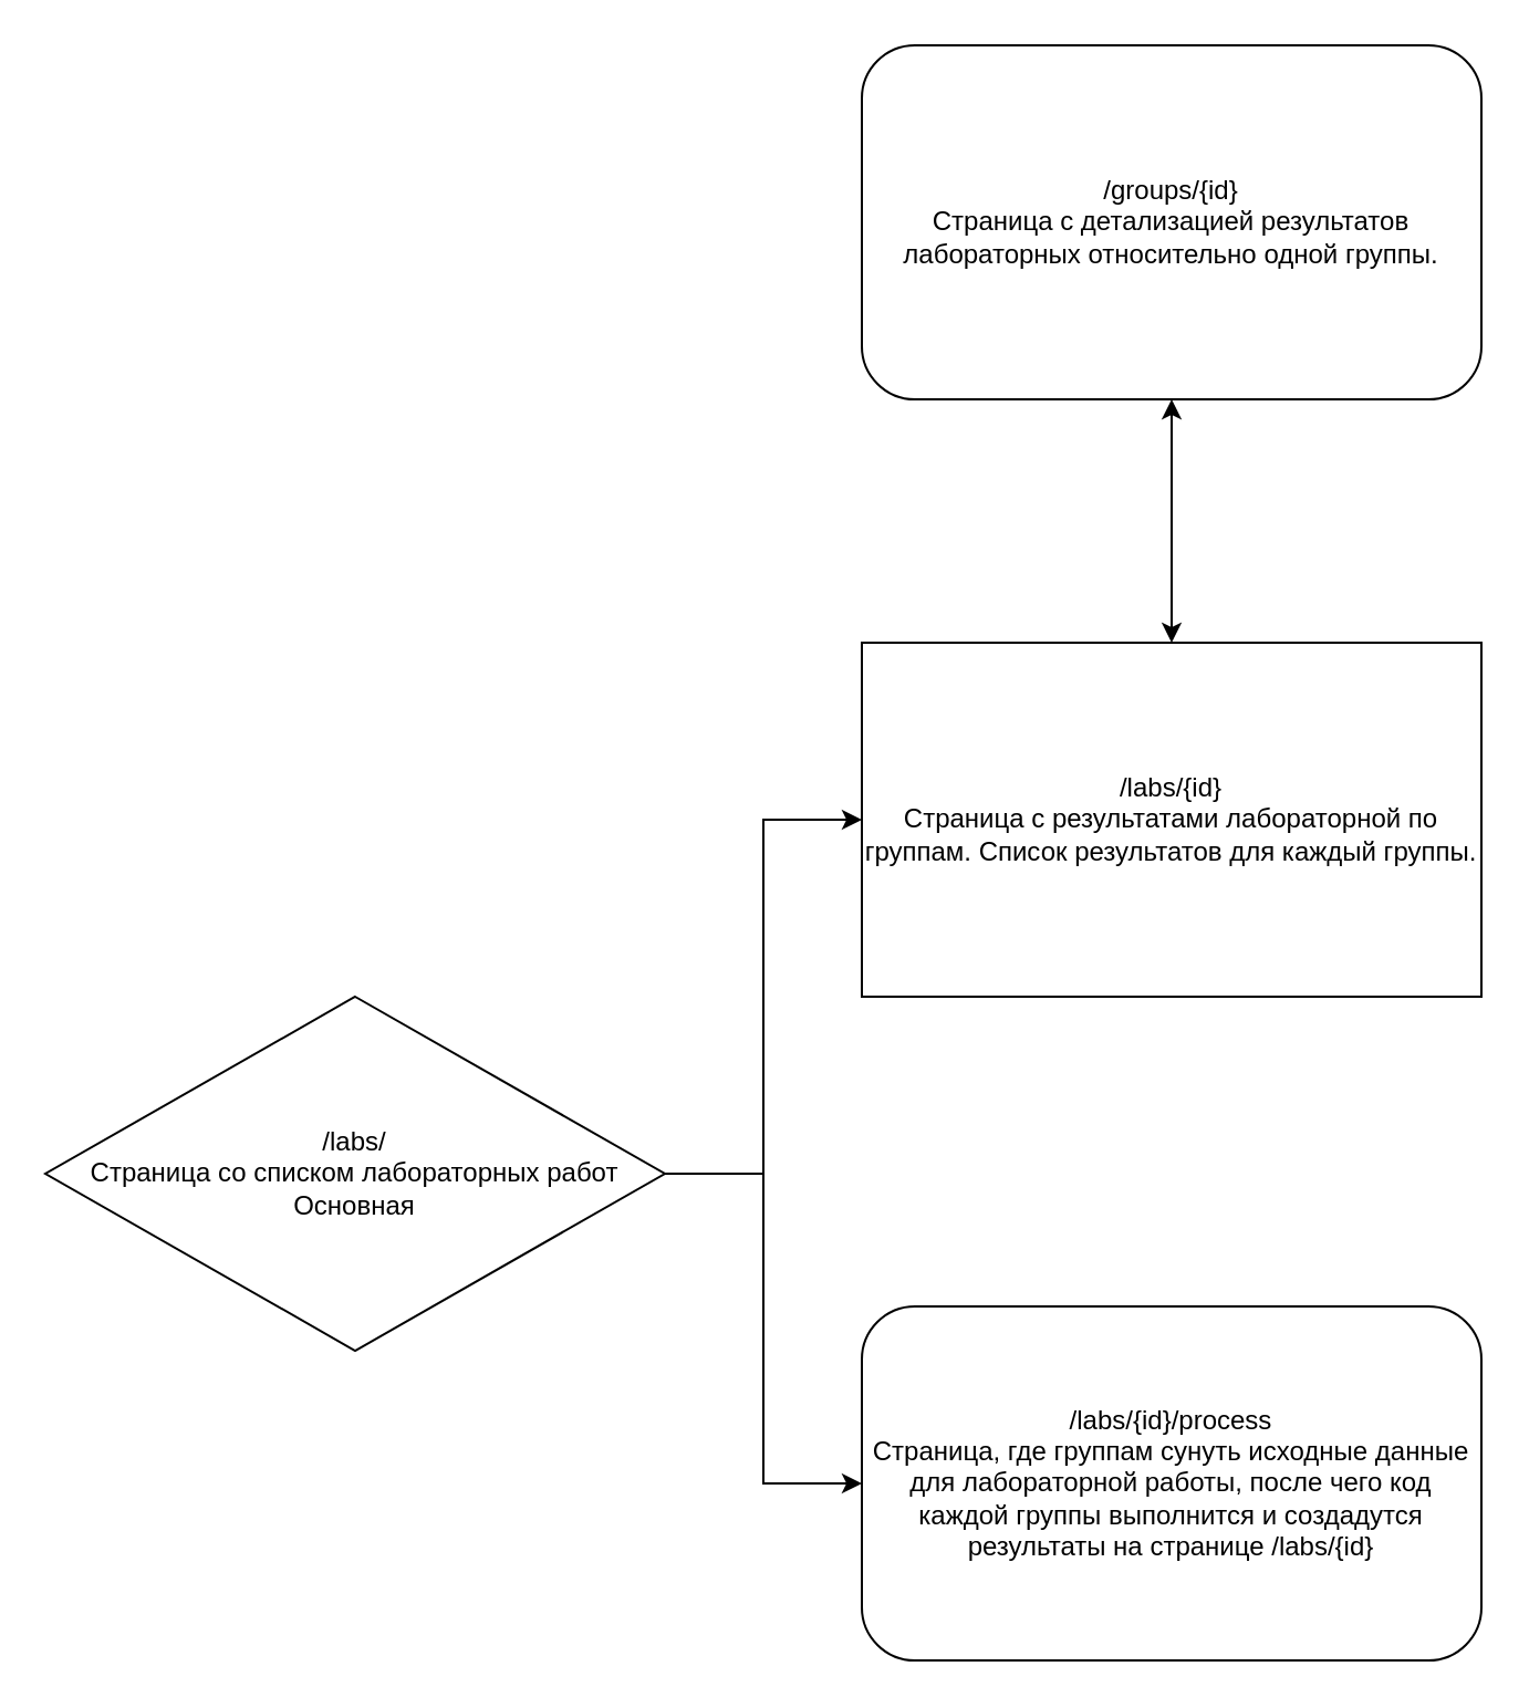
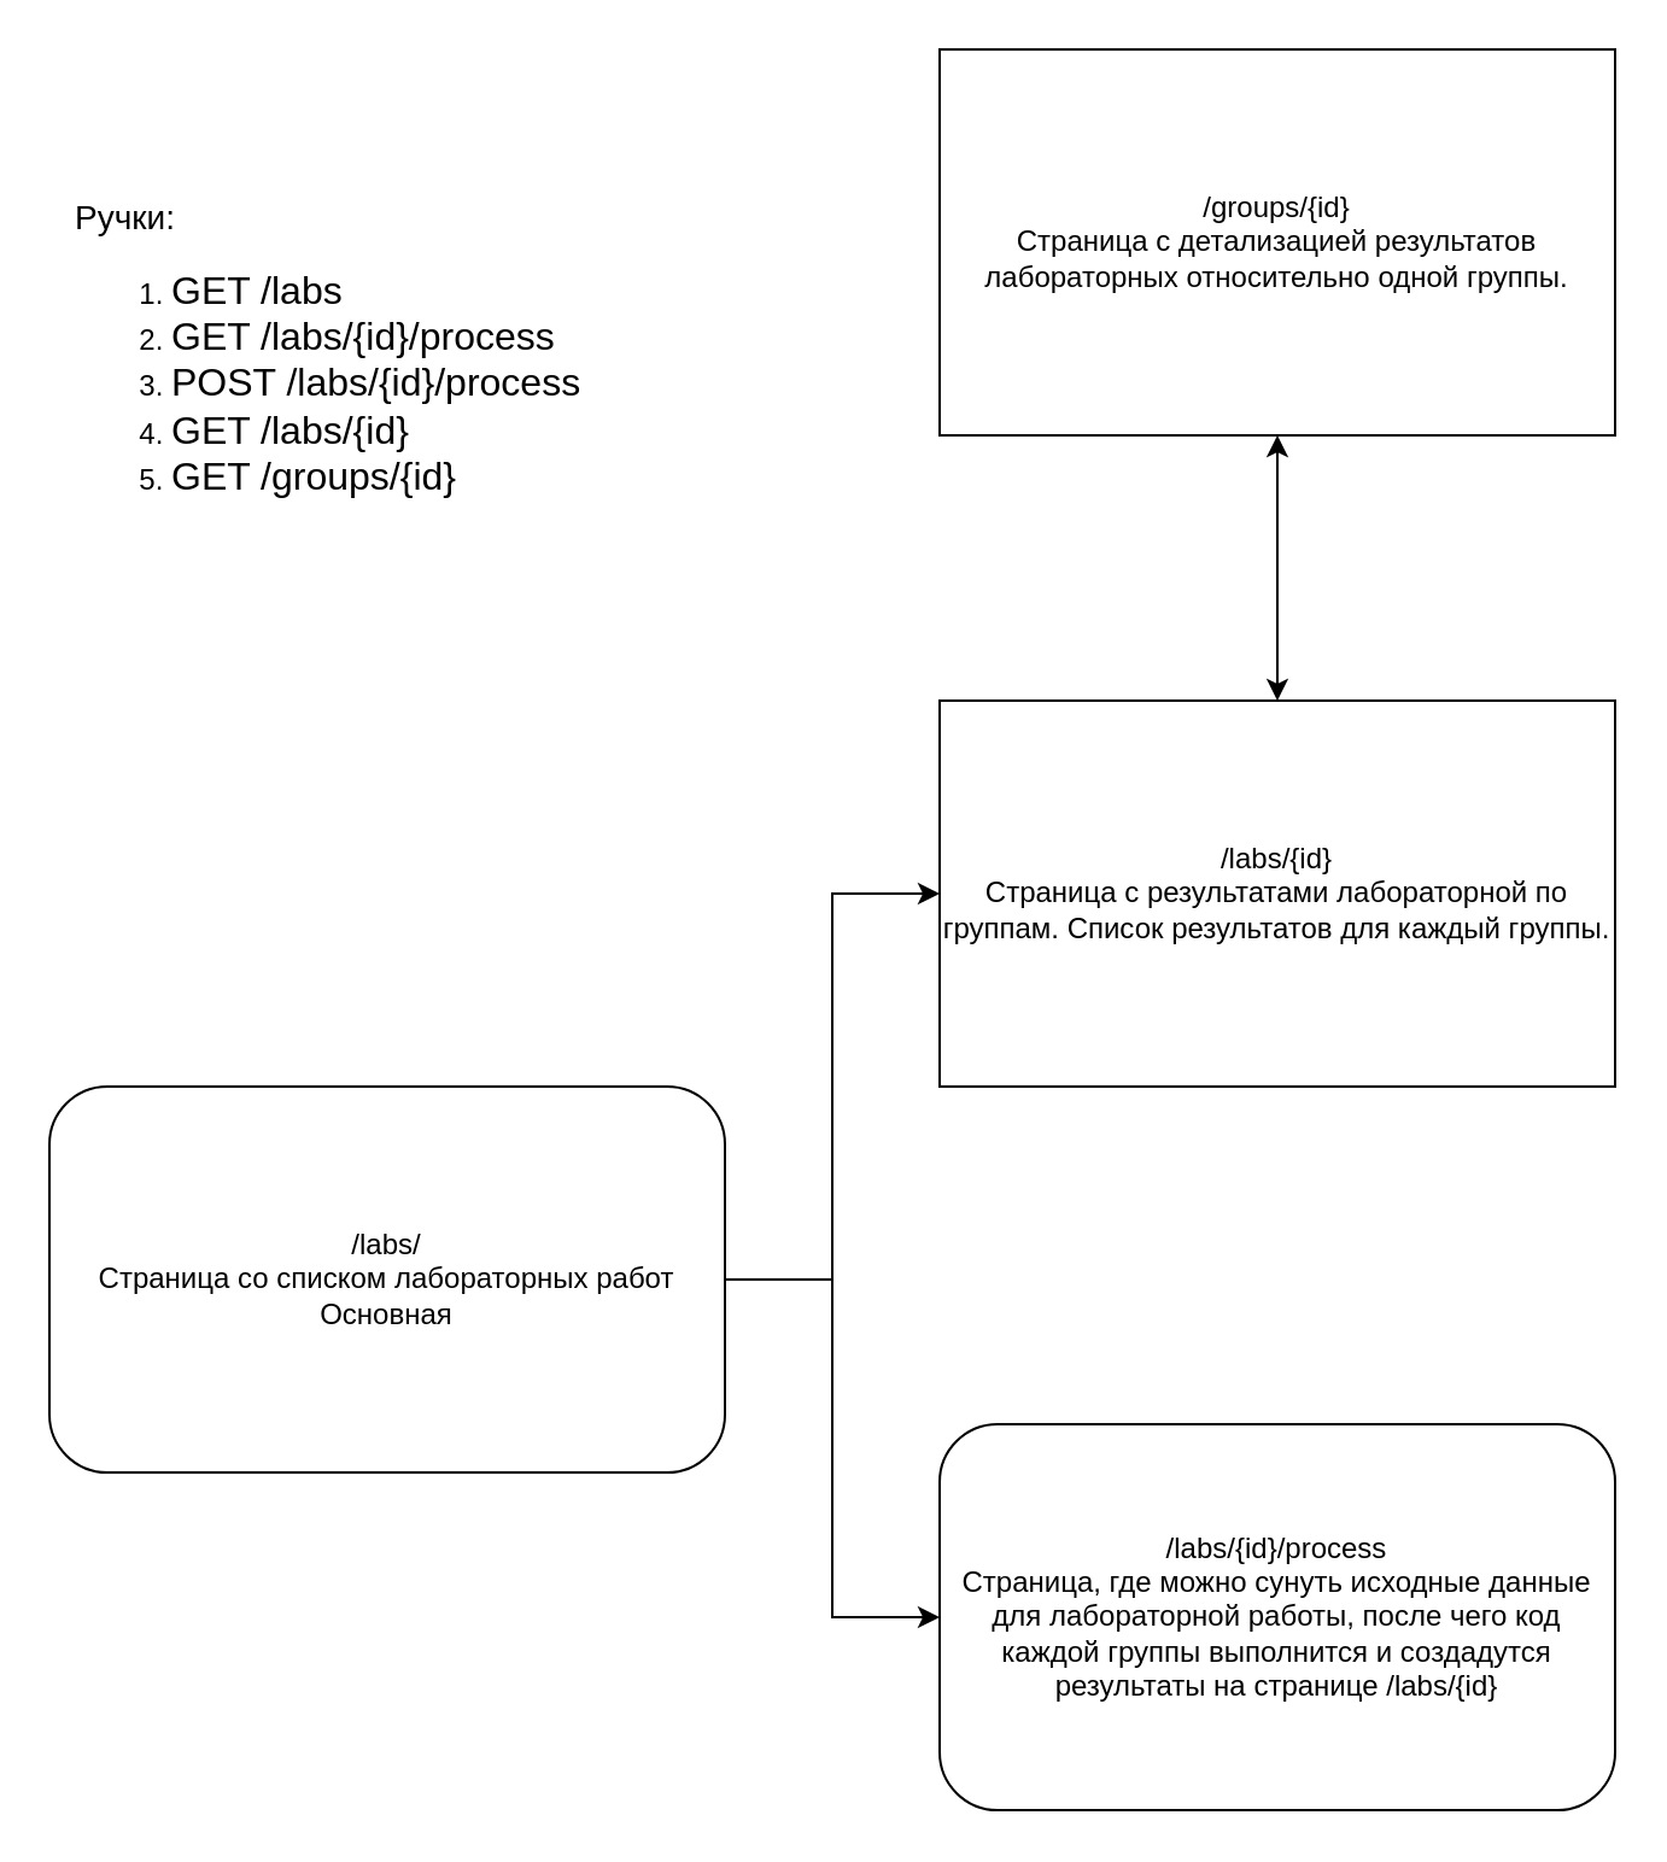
  <mxCell id="0" />
  <mxCell id="1" parent="0" />
  <mxCell id="2" style="edgeStyle=orthogonalEdgeStyle;rounded=0;orthogonalLoop=1;jettySize=auto;html=1;" parent="1" source="5" target="7" edge="1"><mxGeometry relative="1" as="geometry" /></mxCell>
  <mxCell id="3" style="edgeStyle=orthogonalEdgeStyle;rounded=0;orthogonalLoop=1;jettySize=auto;html=1;" parent="1" source="5" target="6" edge="1"><mxGeometry relative="1" as="geometry" /></mxCell>
  <mxCell id="4" style="edgeStyle=orthogonalEdgeStyle;rounded=0;orthogonalLoop=1;jettySize=auto;html=1;entryX=0;entryY=0.5;entryDx=0;entryDy=0;strokeColor=none;startArrow=classic;startFill=1;" parent="1" source="5" target="9" edge="1"><mxGeometry relative="1" as="geometry" /></mxCell>
- <mxCell id="5" value="/labs/&lt;br&gt;Страница со списком лабораторных работ&lt;br&gt;Основная" style="rhombus;whiteSpace=wrap;html=1;" parent="1" vertex="1"><mxGeometry x="20" y="450" width="280" height="160" as="geometry" /></mxCell>
+ <mxCell id="5" value="/labs/&lt;br&gt;Страница со списком лабораторных работ&lt;br&gt;Основная" style="rounded=1;whiteSpace=wrap;html=1;" parent="1" vertex="1"><mxGeometry x="20" y="450" width="280" height="160" as="geometry" /></mxCell>
  <mxCell id="6" value="/labs/{id}&lt;br&gt;Страница с результатами лабораторной по группам. Список результатов для каждый группы." style="whiteSpace=wrap;html=1;rounded=0;" parent="1" vertex="1"><mxGeometry x="389" y="290" width="280" height="160" as="geometry" /></mxCell>
- <mxCell id="7" value="/labs/{id}/process&lt;br&gt;Страница, где группам сунуть исходные данные для лабораторной работы, после чего код каждой группы выполнится и создадутся результаты на странице /labs/{id}" style="rounded=1;whiteSpace=wrap;html=1;" parent="1" vertex="1"><mxGeometry x="389" y="590" width="280" height="160" as="geometry" /></mxCell>
+ <mxCell id="7" value="/labs/{id}/process&lt;br&gt;Страница, где можно сунуть исходные данные для лабораторной работы, после чего код каждой группы выполнится и создадутся результаты на странице /labs/{id}" style="rounded=1;whiteSpace=wrap;html=1;" parent="1" vertex="1"><mxGeometry x="389" y="590" width="280" height="160" as="geometry" /></mxCell>
  <mxCell id="8" style="edgeStyle=orthogonalEdgeStyle;rounded=0;orthogonalLoop=1;jettySize=auto;html=1;startArrow=classic;startFill=1;" parent="1" source="9" target="6" edge="1"><mxGeometry relative="1" as="geometry" /></mxCell>
- <mxCell id="9" value="/groups/{id}&lt;br&gt;Страница с детализацией результатов лабораторных относительно одной группы." style="rounded=1;whiteSpace=wrap;html=1;" parent="1" vertex="1"><mxGeometry x="389" y="20" width="280" height="160" as="geometry" /></mxCell>
+ <mxCell id="9" value="/groups/{id}&lt;br&gt;Страница с детализацией результатов лабораторных относительно одной группы." style="whiteSpace=wrap;html=1;rounded=0;" parent="1" vertex="1"><mxGeometry x="389" y="20" width="280" height="160" as="geometry" /></mxCell>
+ <mxCell id="10" value="&lt;font style=&quot;font-size: 14px&quot;&gt;&lt;span&gt;Ручки:&lt;/span&gt;&lt;br&gt;&lt;/font&gt;&lt;ol&gt;&lt;li&gt;&lt;font size=&quot;3&quot;&gt;GET /labs&lt;/font&gt;&lt;/li&gt;&lt;li&gt;&lt;font size=&quot;3&quot;&gt;GET /labs/{id}/process&lt;/font&gt;&lt;/li&gt;&lt;li&gt;&lt;font size=&quot;3&quot;&gt;POST /labs/{id}/process&lt;/font&gt;&lt;/li&gt;&lt;li&gt;&lt;font size=&quot;3&quot;&gt;GET /labs/{id}&lt;/font&gt;&lt;/li&gt;&lt;li&gt;&lt;font size=&quot;3&quot;&gt;GET /groups/{id}&lt;/font&gt;&lt;/li&gt;&lt;/ol&gt;" style="text;html=1;strokeColor=none;fillColor=none;align=left;verticalAlign=middle;whiteSpace=wrap;rounded=0;" vertex="1" parent="1"><mxGeometry x="29" y="60" width="300" height="180" as="geometry" /></mxCell>
